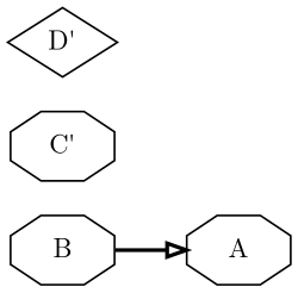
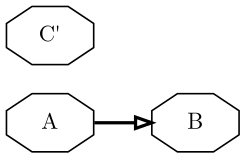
  digraph {
    rankdir=LR
    node [fontname=LMRoman10 shape=octagon]
    A
    B
    n3 [label="C'"]
-   n4 [label="D'" shape=diamond]
-   B -> A [color=black style=bold arrowhead=onormal]
+   A -> B [color=black style=bold arrowhead=onormal]
  }
